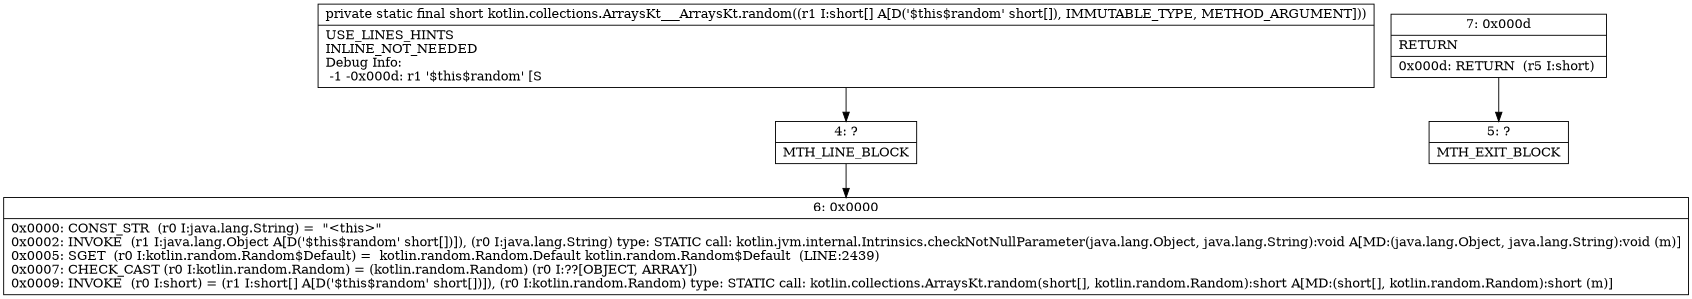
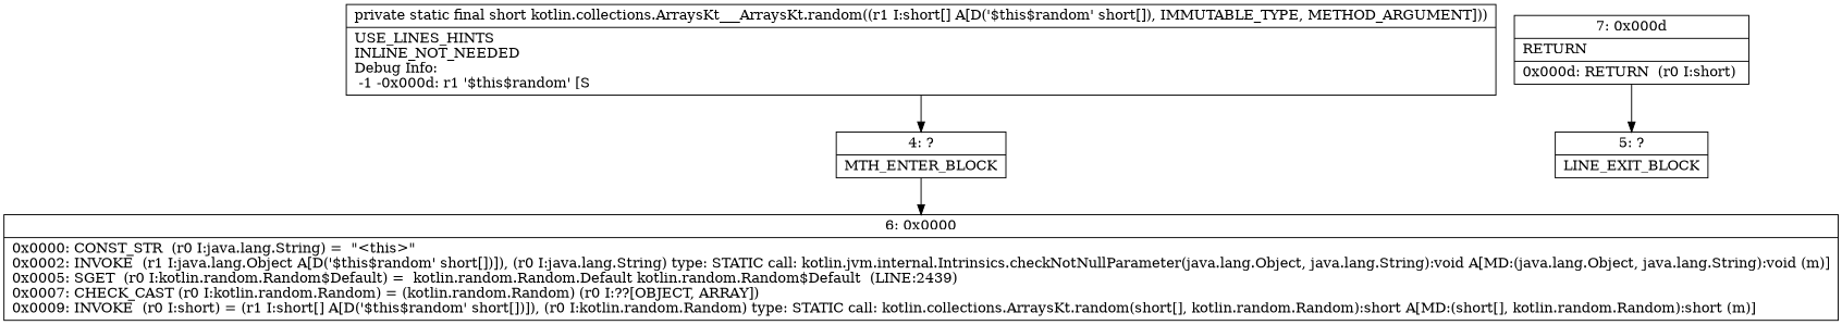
  digraph {
    node [shape=record]
-   n1 [label="{4\:\ ?|MTH_LINE_BLOCK\l}"]
+   n1 [label="{4\:\ ?|MTH_ENTER_BLOCK\l}"]
    n2 [label="{6\:\ 0x0000|0x0000: CONST_STR  (r0 I:java.lang.String) =  \"\<this\>\" \l0x0002: INVOKE  (r1 I:java.lang.Object A[D('$this$random' short[])]), (r0 I:java.lang.String) type: STATIC call: kotlin.jvm.internal.Intrinsics.checkNotNullParameter(java.lang.Object, java.lang.String):void A[MD:(java.lang.Object, java.lang.String):void (m)]\l0x0005: SGET  (r0 I:kotlin.random.Random$Default) =  kotlin.random.Random.Default kotlin.random.Random$Default  (LINE:2439)\l0x0007: CHECK_CAST (r0 I:kotlin.random.Random) = (kotlin.random.Random) (r0 I:??[OBJECT, ARRAY]) \l0x0009: INVOKE  (r0 I:short) = (r1 I:short[] A[D('$this$random' short[])]), (r0 I:kotlin.random.Random) type: STATIC call: kotlin.collections.ArraysKt.random(short[], kotlin.random.Random):short A[MD:(short[], kotlin.random.Random):short (m)]\l}"]
-   n3 [label="{7\:\ 0x000d|RETURN\l|0x000d: RETURN  (r5 I:short) \l}"]
-   n4 [label="{5\:\ ?|MTH_EXIT_BLOCK\l}"]
+   n3 [label="{7\:\ 0x000d|RETURN\l|0x000d: RETURN  (r0 I:short) \l}"]
+   n4 [label="{5\:\ ?|LINE_EXIT_BLOCK\l}"]
    n5 [label="{private static final short kotlin.collections.ArraysKt___ArraysKt.random((r1 I:short[] A[D('$this$random' short[]), IMMUTABLE_TYPE, METHOD_ARGUMENT]))  | USE_LINES_HINTS\lINLINE_NOT_NEEDED\lDebug Info:\l  \-1 \-0x000d: r1 '$this$random' [S\l}"]
    n1 -> n2
    n3 -> n4
    n5 -> n1
  }
